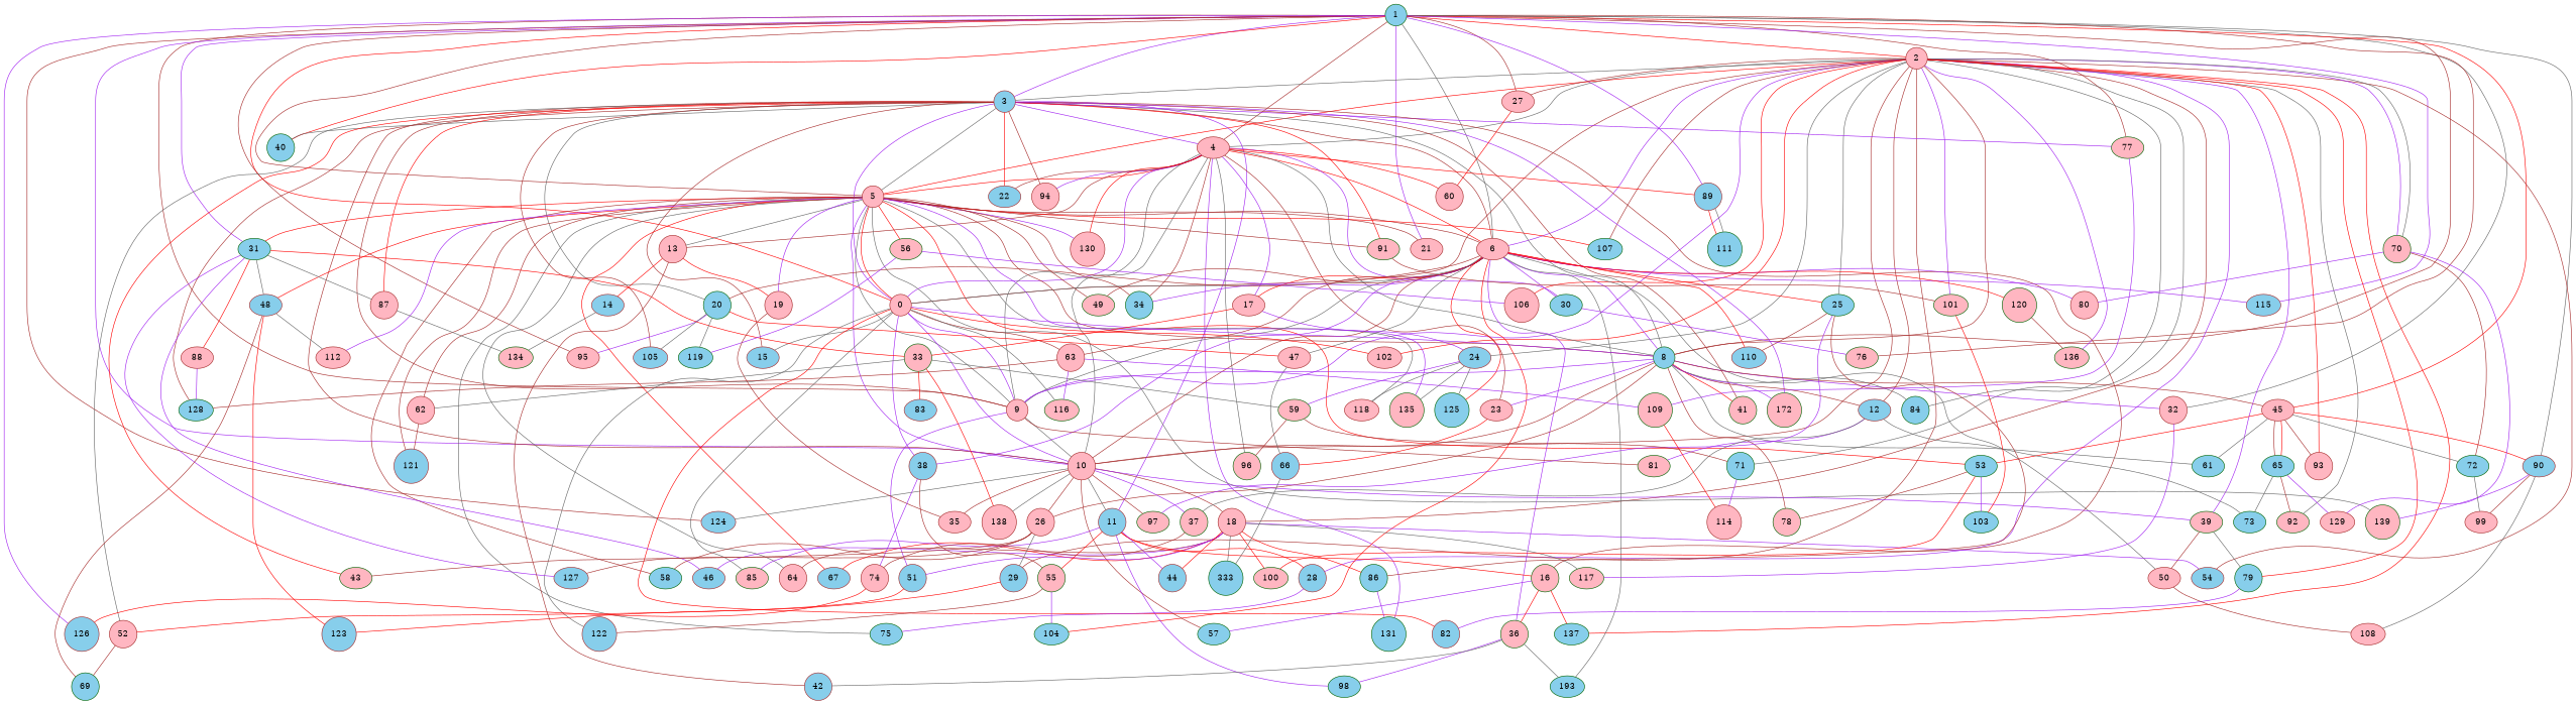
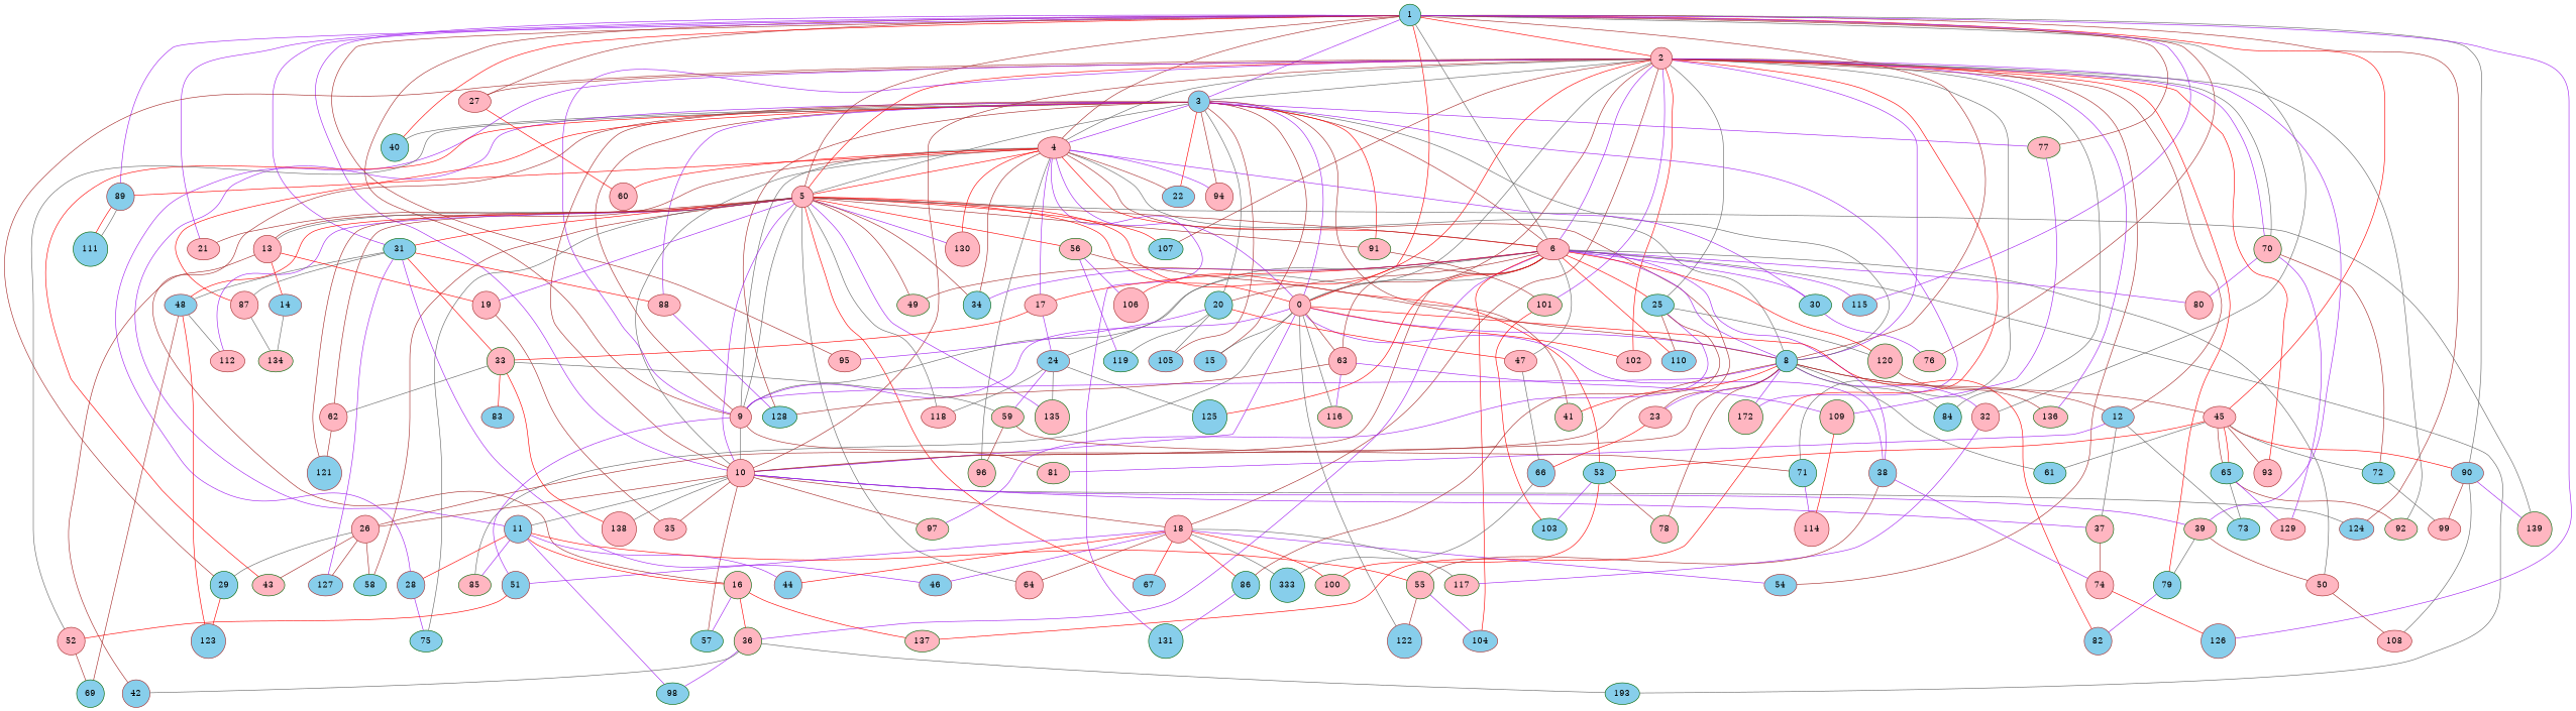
  graph {
    node [color=brown fillcolor=lightpink shape=ellipse style=filled]
    edge [color=brown]
    1 [color=darkgreen fillcolor=skyblue shape=circle]
    2 [shape=circle]
    3 [fillcolor=skyblue shape=circle]
    4
    5 [shape=circle]
    6
    n7 [label=0 shape=circle]
    8 [color=darkgreen fillcolor=skyblue shape=circle]
    9 [shape=circle]
    10 [shape=circle]
    21
    27
    31 [color=darkgreen fillcolor=skyblue]
    32 [shape=circle]
    40 [color=darkgreen fillcolor=skyblue shape=circle]
    45
    76 [color=darkgreen]
    77 [color=darkgreen]
    89 [fillcolor=skyblue shape=circle]
    90 [fillcolor=skyblue]
    95
    115 [fillcolor=skyblue]
    124 [fillcolor=skyblue]
    126 [fillcolor=skyblue shape=circle]
    12 [fillcolor=skyblue]
    18 [shape=circle]
    24 [fillcolor=skyblue]
    25 [color=darkgreen fillcolor=skyblue]
    28 [fillcolor=skyblue shape=circle]
-   29 [fillcolor=skyblue shape=circle]
+   29 [color=darkgreen fillcolor=skyblue shape=circle]
    39 [color=darkgreen]
    54 [fillcolor=skyblue]
    70 [color=darkgreen shape=circle]
    71 [color=darkgreen fillcolor=skyblue shape=circle]
    79 [color=darkgreen fillcolor=skyblue shape=circle]
    84 [color=darkgreen fillcolor=skyblue shape=circle]
    92 [color=darkgreen]
    93 [shape=circle]
    101 [color=darkgreen]
    102
    106 [shape=circle]
    107 [color=darkgreen fillcolor=skyblue]
    136 [color=darkgreen]
-   137 [color=darkgreen fillcolor=skyblue]
+   137 [color=darkgreen]
    11 [fillcolor=skyblue shape=circle]
    15 [fillcolor=skyblue]
    16 [color=darkgreen shape=circle]
    20 [color=darkgreen fillcolor=skyblue shape=circle]
    22 [fillcolor=skyblue]
    41 [color=darkgreen shape=circle]
    43 [color=darkgreen]
    52 [shape=circle]
    87 [shape=circle]
    88
    91 [color=darkgreen]
    94 [shape=circle]
    105 [fillcolor=skyblue]
    n58 [color=darkgreen label=172 shape=circle]
    128 [color=darkgreen fillcolor=skyblue]
    13 [shape=circle]
    17
    23
    30 [color=darkgreen fillcolor=skyblue]
    60 [shape=circle]
    96 [color=darkgreen shape=circle]
    130 [shape=circle]
    131 [color=darkgreen fillcolor=skyblue shape=circle]
    34 [color=darkgreen fillcolor=skyblue shape=circle]
    56 [color=darkgreen]
    19 [shape=circle]
    48 [fillcolor=skyblue]
    49 [color=darkgreen]
    53 [color=darkgreen fillcolor=skyblue]
    58 [color=darkgreen fillcolor=skyblue]
    62 [shape=circle]
    64 [shape=circle]
    67 [fillcolor=skyblue]
    75 [color=darkgreen fillcolor=skyblue]
    112
    118
    121 [fillcolor=skyblue shape=circle]
    135 [color=darkgreen shape=circle]
    139 [color=darkgreen shape=circle]
    36 [color=darkgreen shape=circle]
    38 [fillcolor=skyblue shape=circle]
    47
    50
    63 [shape=circle]
    80 [shape=circle]
-   104 [color=darkgreen fillcolor=skyblue]
+   104 [fillcolor=skyblue]
    110 [fillcolor=skyblue]
    n92 [color=darkgreen fillcolor=skyblue label=193]
    120 [color=darkgreen shape=circle]
    125 [color=darkgreen fillcolor=skyblue shape=circle]
    82 [fillcolor=skyblue shape=circle]
    85 [color=darkgreen]
    116 [color=darkgreen]
    122 [fillcolor=skyblue shape=circle]
    26 [shape=circle]
    61 [color=darkgreen fillcolor=skyblue]
    78 [color=darkgreen shape=circle]
    51 [fillcolor=skyblue shape=circle]
    81 [color=darkgreen]
    35
    37 [color=darkgreen shape=circle]
    57 [color=darkgreen fillcolor=skyblue]
    97 [color=darkgreen]
    138 [shape=circle]
    33 [color=darkgreen shape=circle]
    46 [fillcolor=skyblue]
    127 [fillcolor=skyblue]
    117 [color=darkgreen]
    65 [color=darkgreen fillcolor=skyblue]
    72 [color=darkgreen fillcolor=skyblue]
    109 [color=darkgreen shape=circle]
    111 [color=darkgreen fillcolor=skyblue shape=circle]
    108
    99
    73 [color=darkgreen fillcolor=skyblue]
    44 [fillcolor=skyblue shape=circle]
    86 [color=darkgreen fillcolor=skyblue shape=circle]
    100 [color=darkgreen]
    n123 [color=darkgreen fillcolor=skyblue label=333 shape=circle]
    59 [color=darkgreen]
    123 [fillcolor=skyblue shape=circle]
    129
    114 [shape=circle]
    103 [color=darkgreen fillcolor=skyblue]
    55 [color=darkgreen shape=circle]
    98 [color=darkgreen fillcolor=skyblue]
    14 [fillcolor=skyblue]
    134 [color=darkgreen]
    119 [color=darkgreen fillcolor=skyblue]
    69 [color=darkgreen fillcolor=skyblue shape=circle]
    42 [fillcolor=skyblue shape=circle]
    66 [fillcolor=skyblue shape=circle]
    74 [shape=circle]
    83 [fillcolor=skyblue]
    1 -- 2 [color=red]
    1 -- 3 [color=purple]
    1 -- 4
    1 -- 5
    1 -- 6 [color=gray40]
    1 -- n7 [color=red]
    1 -- 8
    1 -- 9
    1 -- 10 [color=purple]
    1 -- 21 [color=purple]
    1 -- 27
    1 -- 31 [color=purple]
    1 -- 32 [color=gray40]
    1 -- 40 [color=red]
    1 -- 45 [color=red]
    1 -- 76
    1 -- 77
    1 -- 89 [color=purple]
    1 -- 90 [color=gray40]
    1 -- 95
    1 -- 115 [color=purple]
    1 -- 124
    1 -- 126 [color=purple]
    2 -- 3 [color=gray40]
    2 -- 4 [color=gray40]
    2 -- 5 [color=red]
    2 -- 6 [color=purple]
    2 -- n7
-   2 -- 8
+   2 -- 8 [color=purple]
    2 -- 9 [color=purple]
    2 -- 10
    2 -- 27
    2 -- 12
    2 -- 18
    2 -- 24 [color=gray40]
    2 -- 25 [color=gray40]
    2 -- 28 [color=purple]
    2 -- 29
    2 -- 39 [color=purple]
    2 -- 54
    2 -- 70 [color=purple]
    2 -- 70 [color=gray40]
    2 -- 71 [color=gray40]
    2 -- 79 [color=red]
    2 -- 84 [color=gray40]
    2 -- 92 [color=gray40]
    2 -- 93 [color=red]
    2 -- 101 [color=purple]
    2 -- 102 [color=red]
    2 -- 106 [color=red]
    2 -- 107
    2 -- 136 [color=purple]
    2 -- 137 [color=red]
    3 -- 4 [color=purple]
    3 -- 5 [color=gray40]
    3 -- 6
    3 -- n7 [color=purple]
    3 -- 8 [color=gray40]
    3 -- 9
    3 -- 10
    3 -- 40 [color=gray40]
    3 -- 77 [color=purple]
    3 -- 11 [color=purple]
    3 -- 15
    3 -- 16
    3 -- 20 [color=gray40]
    3 -- 22 [color=red]
    3 -- 41
    3 -- 43 [color=red]
    3 -- 52 [color=gray40]
    3 -- 87 [color=red]
+   3 -- 88 [color=purple]
    3 -- 91 [color=red]
    3 -- 94
    3 -- 105
    3 -- n58 [color=purple]
    3 -- 128
    4 -- 5 [color=red]
    4 -- 6 [color=red]
    4 -- n7 [color=purple]
    4 -- 8 [color=gray40]
    4 -- 9 [color=gray40]
    4 -- 10 [color=gray40]
    4 -- 89 [color=red]
    4 -- 22
    4 -- 94 [color=purple]
    4 -- 13
    4 -- 17 [color=purple]
    4 -- 23
    4 -- 30 [color=purple]
    4 -- 60 [color=red]
    4 -- 96 [color=gray40]
    4 -- 130 [color=red]
    4 -- 131 [color=purple]
    4 -- 34
    5 -- 6
    5 -- n7 [color=red]
-   5 -- 8
+   56 -- 8
    5 -- 9 [color=gray40]
    5 -- 10 [color=purple]
    5 -- 21
    5 -- 31 [color=red]
    5 -- 107 [color=red]
    5 -- 91
    5 -- 13 [color=gray40]
    5 -- 130 [color=purple]
    5 -- 34
    5 -- 56 [color=red]
    5 -- 19 [color=purple]
    5 -- 48 [color=red]
    5 -- 49
    5 -- 53 [color=red]
    5 -- 58
    5 -- 62
    5 -- 64 [color=gray40]
    5 -- 67 [color=red]
    5 -- 75 [color=gray40]
    5 -- 112 [color=purple]
    5 -- 118 [color=gray40]
    5 -- 121
    5 -- 135 [color=purple]
    5 -- 139 [color=gray40]
    6 -- n7 [color=gray40]
    6 -- 8 [color=purple]
    6 -- 9 [color=gray40]
    6 -- 10
    6 -- 115 [color=purple]
    6 -- 25 [color=red]
    6 -- 20
    6 -- 17 [color=red]
    6 -- 30 [color=purple]
    6 -- 34 [color=purple]
    6 -- 49
    6 -- 36 [color=purple]
    6 -- 38 [color=purple]
    6 -- 47 [color=gray40]
    6 -- 50 [color=gray40]
    6 -- 63
    6 -- 80 [color=purple]
    6 -- 104 [color=red]
    6 -- 110 [color=red]
    6 -- n92 [color=gray40]
    6 -- 120 [color=red]
    6 -- 125 [color=red]
    n7 -- 8 [color=purple]
    n7 -- 9 [color=purple]
    n7 -- 10 [color=purple]
    n7 -- 102 [color=red]
    n7 -- 15 [color=gray40]
    n7 -- 38 [color=purple]
    n7 -- 63
    n7 -- 82 [color=red]
    n7 -- 85 [color=gray40]
    n7 -- 116 [color=gray40]
    n7 -- 122 [color=gray40]
    8 -- 9 [color=purple]
    8 -- 10
    8 -- 32 [color=purple]
    8 -- 45
    8 -- 12
    8 -- 84 [color=gray40]
    8 -- 41 [color=red]
    8 -- n58 [color=purple]
    8 -- 23 [color=purple]
    8 -- 26
    8 -- 61 [color=gray40]
    8 -- 78
    9 -- 10 [color=gray40]
    9 -- 51 [color=purple]
    9 -- 81
    10 -- 124 [color=gray40]
    10 -- 18
    10 -- 39 [color=purple]
    10 -- 11 [color=gray40]
    10 -- 26
    10 -- 35
    10 -- 37 [color=purple]
    10 -- 57
    10 -- 97
    10 -- 138 [color=gray40]
    27 -- 60 [color=red]
    31 -- 87 [color=gray40]
    31 -- 88 [color=red]
    31 -- 48 [color=gray40]
    31 -- 33 [color=red]
    31 -- 46 [color=purple]
    31 -- 127 [color=purple]
    32 -- 117 [color=purple]
    45 -- 90 [color=red]
    45 -- 93
    45 -- 53 [color=red]
    45 -- 61 [color=gray40]
    45 -- 65
    45 -- 65 [color=red]
    45 -- 72 [color=gray40]
    77 -- 109 [color=purple]
    89 -- 111 [color=red]
    89 -- 111 [color=gray40]
    90 -- 139 [color=purple]
    90 -- 108 [color=gray40]
    90 -- 99
    12 -- 81 [color=purple]
    12 -- 37 [color=gray40]
    12 -- 73 [color=gray40]
    18 -- 54 [color=purple]
    18 -- 64
    18 -- 67 [color=red]
    18 -- 51 [color=purple]
    18 -- 46 [color=purple]
    18 -- 117 [color=gray40]
    18 -- 44 [color=red]
    18 -- 86 [color=red]
    18 -- 100 [color=red]
    18 -- n123 [color=gray40]
    24 -- 118 [color=gray40]
    24 -- 135 [color=gray40]
    24 -- 125 [color=gray40]
    24 -- 59 [color=purple]
    25 -- 110
+   25 -- 120 [color=gray40]
    25 -- 97 [color=purple]
    25 -- 86
    28 -- 75 [color=purple]
    29 -- 123 [color=red]
    39 -- 79 [color=gray40]
    39 -- 50
    70 -- 80 [color=purple]
    70 -- 72
    70 -- 129 [color=purple]
    71 -- 114 [color=purple]
    79 -- 82 [color=purple]
    101 -- 103 [color=red]
    11 -- 28 [color=red]
    11 -- 16 [color=red]
    11 -- 85 [color=purple]
    11 -- 44 [color=purple]
    11 -- 55 [color=red]
    11 -- 98 [color=purple]
    16 -- 137 [color=red]
    16 -- 36 [color=red]
    16 -- 57 [color=purple]
    20 -- 95 [color=purple]
    20 -- 105 [color=gray40]
    20 -- 47 [color=red]
    20 -- 119 [color=gray40]
    52 -- 69
    87 -- 134 [color=gray40]
    88 -- 128 [color=purple]
    91 -- 101
    13 -- 19 [color=red]
    13 -- 14 [color=red]
    13 -- 42
    17 -- 24 [color=purple]
    17 -- 33 [color=red]
    23 -- 66 [color=red]
    30 -- 76 [color=purple]
    56 -- 106 [color=purple]
    56 -- 119 [color=purple]
    19 -- 35
    48 -- 112 [color=gray40]
    48 -- 123 [color=red]
    48 -- 69
    53 -- 78
    53 -- 100 [color=red]
    53 -- 103 [color=purple]
    62 -- 121
    36 -- n92 [color=gray40]
    36 -- 98 [color=purple]
    36 -- 42 [color=gray40]
    38 -- 55
    38 -- 74 [color=purple]
    47 -- 66 [color=gray40]
    50 -- 108
    63 -- 128
    63 -- 116 [color=purple]
    63 -- 109 [color=purple]
    120 -- 136
    26 -- 29 [color=gray40]
    26 -- 43
    26 -- 58
    26 -- 127
    51 -- 52 [color=red]
    37 -- 74
    33 -- 62 [color=gray40]
    33 -- 138 [color=red]
    33 -- 59 [color=gray40]
    33 -- 83 [color=red]
    65 -- 92
    65 -- 73 [color=gray40]
    65 -- 129 [color=purple]
    72 -- 99 [color=gray40]
    109 -- 114 [color=red]
    86 -- 131 [color=purple]
    59 -- 71
    59 -- 96
    55 -- 104 [color=purple]
    55 -- 122
    14 -- 134 [color=gray40]
    66 -- n123 [color=gray40]
    74 -- 126 [color=red]
  }
